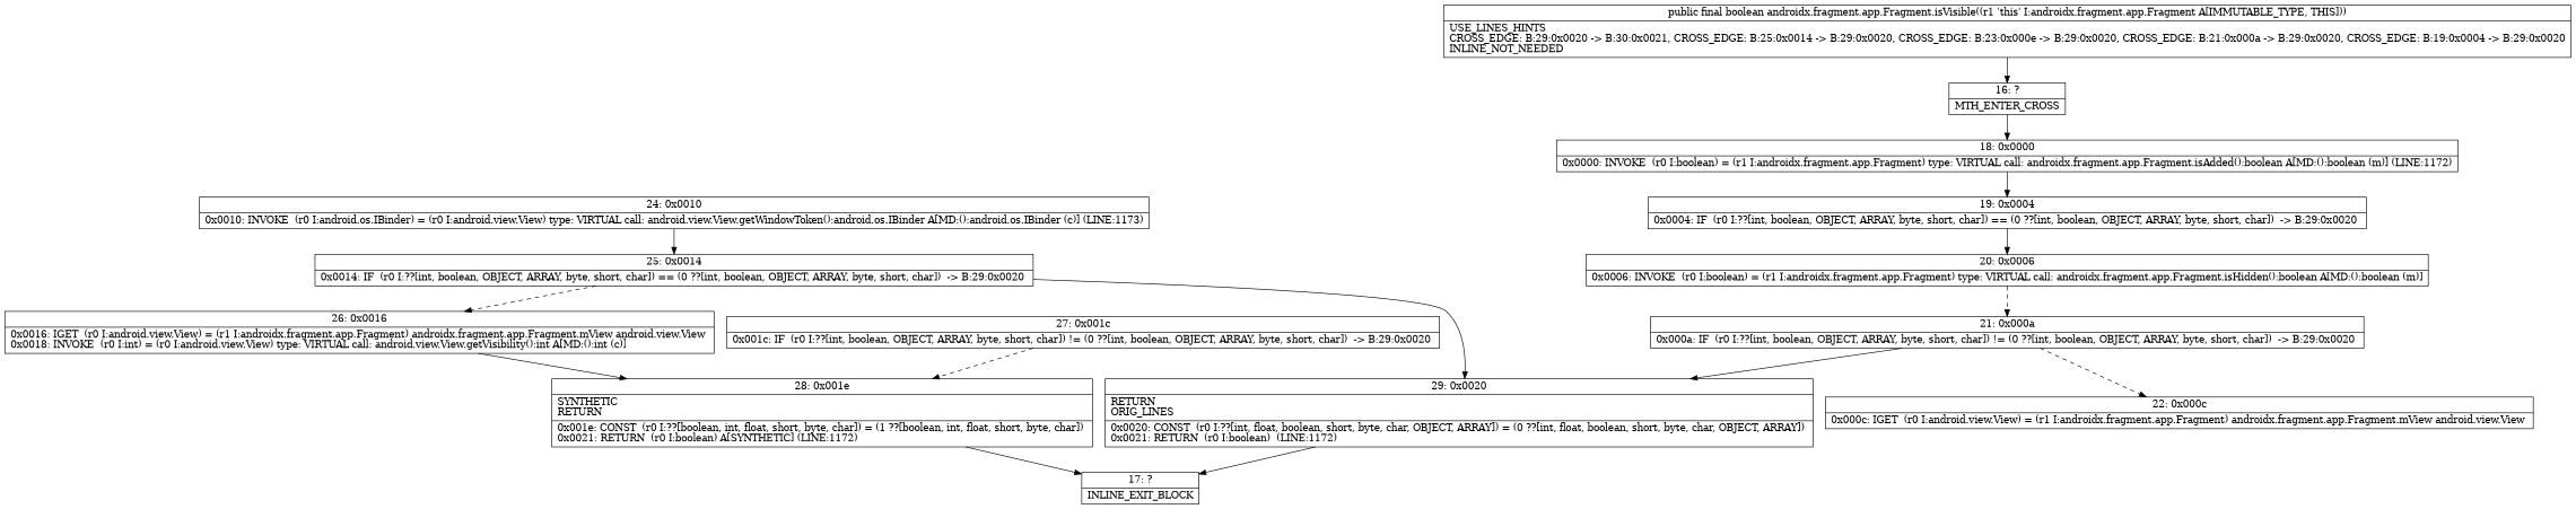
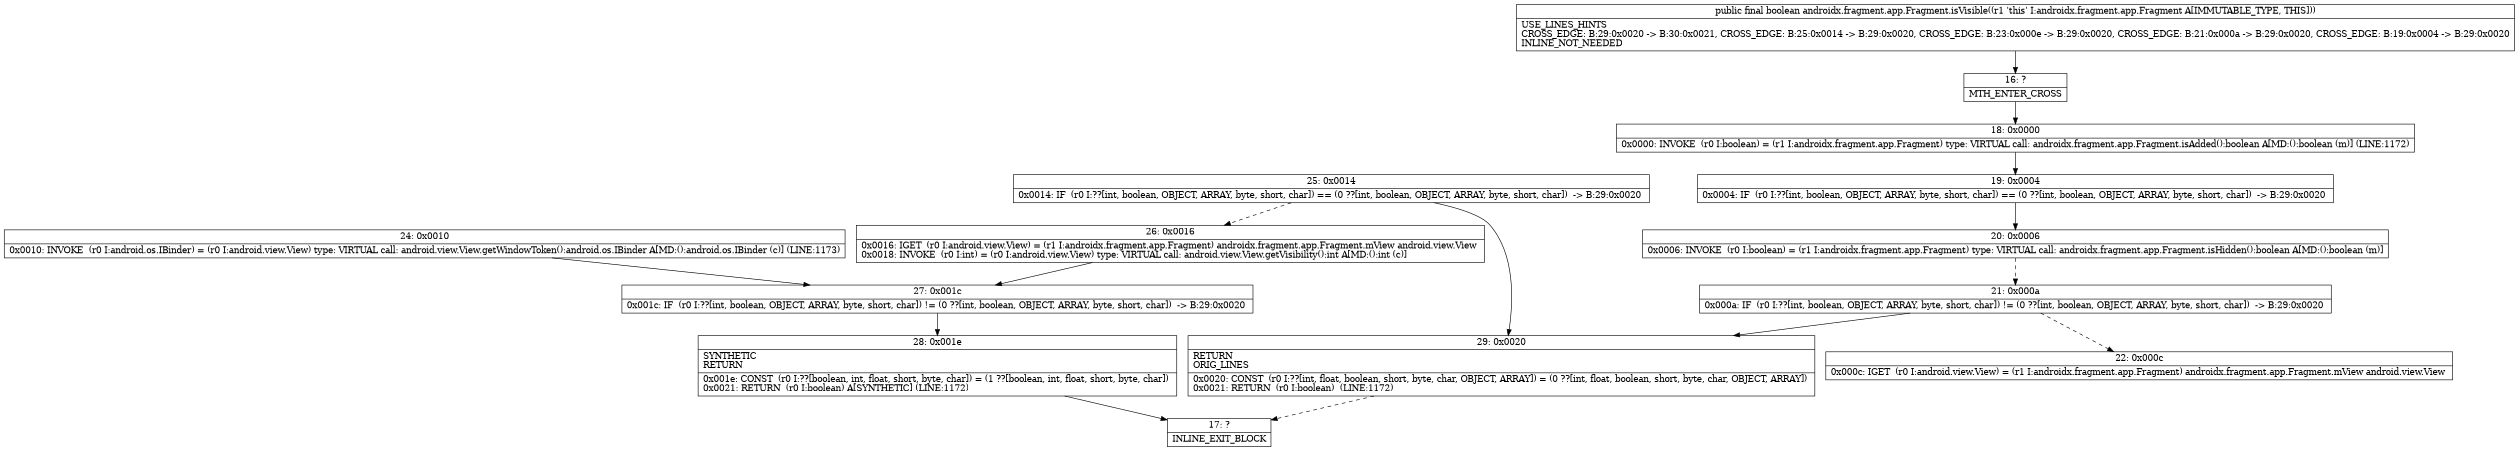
  digraph {
    fontname="DejaVu Serif"
    node [fontname="DejaVu Serif" shape=record]
    edge [fontname="DejaVu Serif"]
    n1 [label="{16\:\ ?|MTH_ENTER_CROSS\l}"]
    n2 [label="{18\:\ 0x0000|0x0000: INVOKE  (r0 I:boolean) = (r1 I:androidx.fragment.app.Fragment) type: VIRTUAL call: androidx.fragment.app.Fragment.isAdded():boolean A[MD:():boolean (m)] (LINE:1172)\l}"]
    n3 [label="{19\:\ 0x0004|0x0004: IF  (r0 I:??[int, boolean, OBJECT, ARRAY, byte, short, char]) == (0 ??[int, boolean, OBJECT, ARRAY, byte, short, char])  \-\> B:29:0x0020 \l}"]
    n4 [label="{20\:\ 0x0006|0x0006: INVOKE  (r0 I:boolean) = (r1 I:androidx.fragment.app.Fragment) type: VIRTUAL call: androidx.fragment.app.Fragment.isHidden():boolean A[MD:():boolean (m)]\l}"]
    n5 [label="{21\:\ 0x000a|0x000a: IF  (r0 I:??[int, boolean, OBJECT, ARRAY, byte, short, char]) != (0 ??[int, boolean, OBJECT, ARRAY, byte, short, char])  \-\> B:29:0x0020 \l}"]
    n6 [label="{29\:\ 0x0020|RETURN\lORIG_LINES\l|0x0020: CONST  (r0 I:??[int, float, boolean, short, byte, char, OBJECT, ARRAY]) = (0 ??[int, float, boolean, short, byte, char, OBJECT, ARRAY]) \l0x0021: RETURN  (r0 I:boolean)  (LINE:1172)\l}"]
    n7 [label="{17\:\ ?|INLINE_EXIT_BLOCK\l}"]
    n8 [label="{22\:\ 0x000c|0x000c: IGET  (r0 I:android.view.View) = (r1 I:androidx.fragment.app.Fragment) androidx.fragment.app.Fragment.mView android.view.View \l}"]
    n9 [label="{24\:\ 0x0010|0x0010: INVOKE  (r0 I:android.os.IBinder) = (r0 I:android.view.View) type: VIRTUAL call: android.view.View.getWindowToken():android.os.IBinder A[MD:():android.os.IBinder (c)] (LINE:1173)\l}"]
    n10 [label="{25\:\ 0x0014|0x0014: IF  (r0 I:??[int, boolean, OBJECT, ARRAY, byte, short, char]) == (0 ??[int, boolean, OBJECT, ARRAY, byte, short, char])  \-\> B:29:0x0020 \l}"]
    n11 [label="{26\:\ 0x0016|0x0016: IGET  (r0 I:android.view.View) = (r1 I:androidx.fragment.app.Fragment) androidx.fragment.app.Fragment.mView android.view.View \l0x0018: INVOKE  (r0 I:int) = (r0 I:android.view.View) type: VIRTUAL call: android.view.View.getVisibility():int A[MD:():int (c)]\l}"]
    n12 [label="{27\:\ 0x001c|0x001c: IF  (r0 I:??[int, boolean, OBJECT, ARRAY, byte, short, char]) != (0 ??[int, boolean, OBJECT, ARRAY, byte, short, char])  \-\> B:29:0x0020 \l}"]
    n13 [label="{28\:\ 0x001e|SYNTHETIC\lRETURN\l|0x001e: CONST  (r0 I:??[boolean, int, float, short, byte, char]) = (1 ??[boolean, int, float, short, byte, char]) \l0x0021: RETURN  (r0 I:boolean) A[SYNTHETIC] (LINE:1172)\l}"]
    n14 [label="{public final boolean androidx.fragment.app.Fragment.isVisible((r1 'this' I:androidx.fragment.app.Fragment A[IMMUTABLE_TYPE, THIS]))  | USE_LINES_HINTS\lCROSS_EDGE: B:29:0x0020 \-\> B:30:0x0021, CROSS_EDGE: B:25:0x0014 \-\> B:29:0x0020, CROSS_EDGE: B:23:0x000e \-\> B:29:0x0020, CROSS_EDGE: B:21:0x000a \-\> B:29:0x0020, CROSS_EDGE: B:19:0x0004 \-\> B:29:0x0020\lINLINE_NOT_NEEDED\l}"]
    n1 -> n2
    n2 -> n3
    n3 -> n4 [style=solid]
    n4 -> n5 [style=dashed]
    n5 -> n6
    n5 -> n8 [style=dashed]
-   n6 -> n7
-   n9 -> n10
+   n6 -> n7 [style=dashed]
+   n9 -> n12
    n10 -> n6
    n10 -> n11 [style=dashed]
-   n11 -> n13
-   n12 -> n13 [style=dashed]
+   n11 -> n12
+   n12 -> n13 [style=solid]
    n13 -> n7
    n14 -> n1
  }
